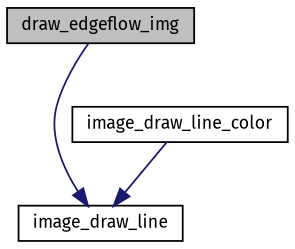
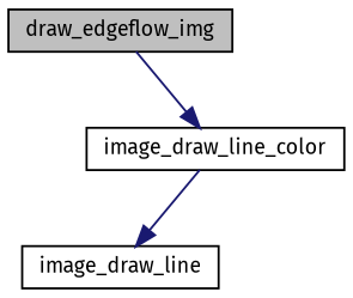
  digraph {
    fontname="Fira Sans"
    rankdir=TB
    node [color=black fillcolor=white fontname="Fira Sans" fontsize=10 shape=record style=filled]
    edge [color=midnightblue fontname="Fira Sans" fontsize=10 labelfontname=FreeSans labelfontsize=10 style=solid]
    n1 [fillcolor=grey75 fontcolor=black height=0.2 label=draw_edgeflow_img width=0.4]
    n2 [height=0.2 label=image_draw_line width=0.4]
    n3 [height=0.2 label=image_draw_line_color width=0.4]
-   n1 -> n2
+   n1 -> n3
    n3 -> n2
  }
